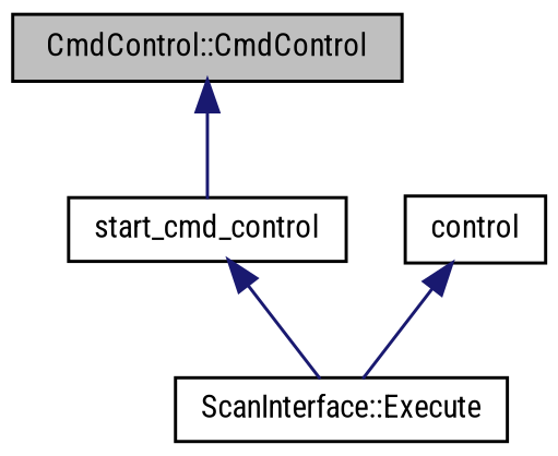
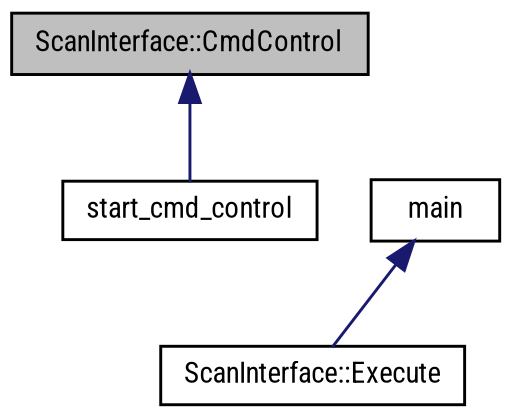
  digraph {
    fontname="Roboto Condensed"
    rankdir=TB
    node [color=black fillcolor=white fontname="Roboto Condensed" fontsize=10 shape=record style=filled]
    edge [color=midnightblue dir=back fontname="Roboto Condensed" fontsize=10 labelfontname=Helvetica labelfontsize=10 style=solid]
-   n1 [fillcolor=grey75 fontcolor=black height=0.2 label="CmdControl::CmdControl" width=0.4]
+   n1 [fillcolor=grey75 fontcolor=black height=0.2 label="ScanInterface::CmdControl" width=0.4]
    n2 [height=0.2 label=start_cmd_control width=0.4]
    n3 [height=0.2 label="ScanInterface::Execute" width=0.4]
-   n4 [height=0.2 label=control width=0.4]
+   n4 [height=0.2 label=main width=0.4]
    n1 -> n2
-   n2 -> n3
    n4 -> n3
  }
